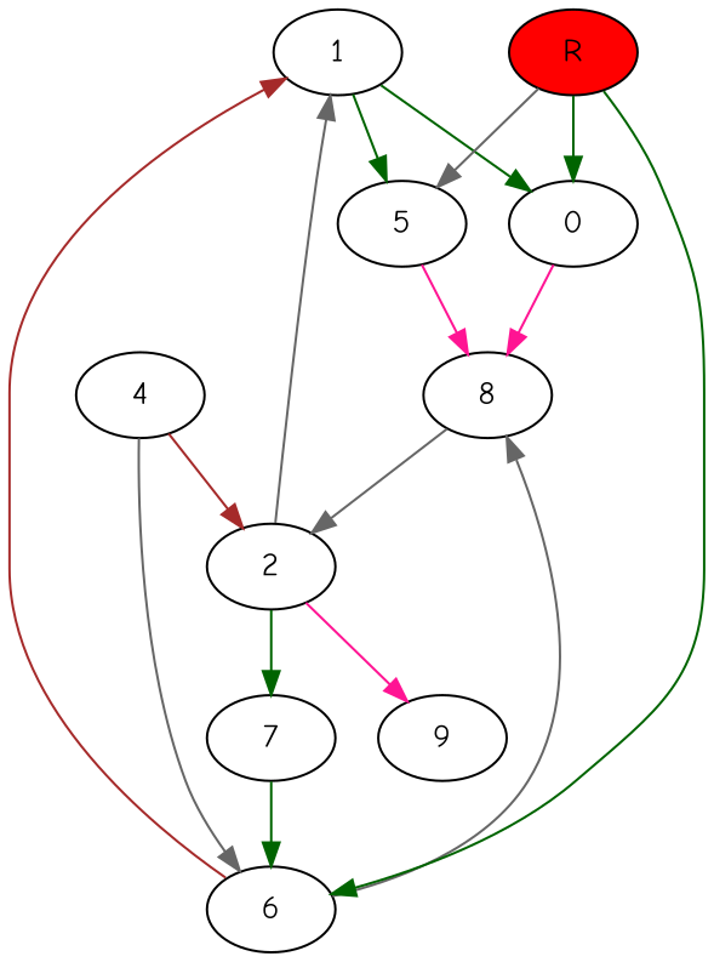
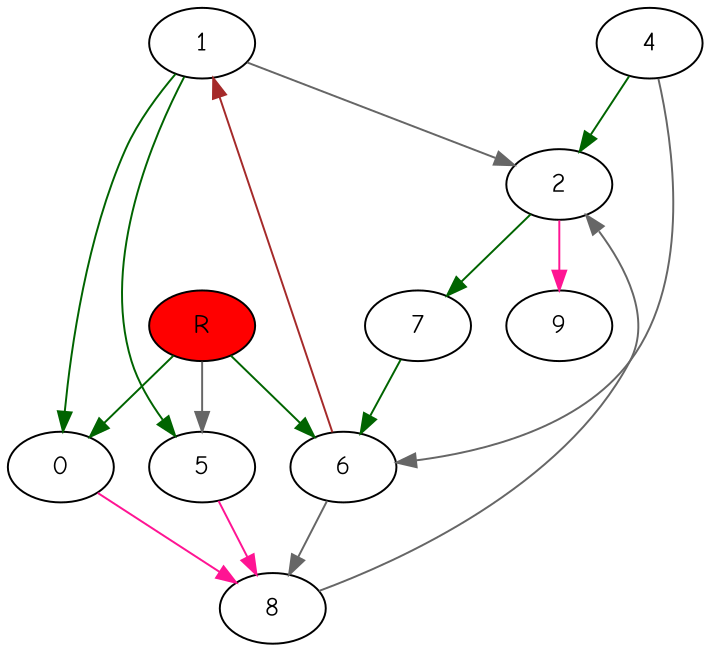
  digraph {
    fontname="Comic Neue"
    node [fontname="Comic Neue"]
    edge [color=darkgreen fontname="Comic Neue"]
    1
    2
    n3 [label=0]
    5
    7
    9
    8
    6
    4
    R [fillcolor="#ff0000" style=filled]
-   2 -> 1 [color=gray40]
+   1 -> 2 [color=gray40]
    1 -> n3
    1 -> 5
    2 -> 7
    2 -> 9 [color=deeppink]
    n3 -> 8 [color=deeppink]
    5 -> 8 [color=deeppink]
    7 -> 6
    8 -> 2 [color=gray40]
    6 -> 1 [color=brown]
    6 -> 8 [color=gray40]
-   4 -> 2 [color=brown]
+   4 -> 2
    4 -> 6 [color=gray40]
    R -> n3
    R -> 5 [color=gray40]
    R -> 6
  }
